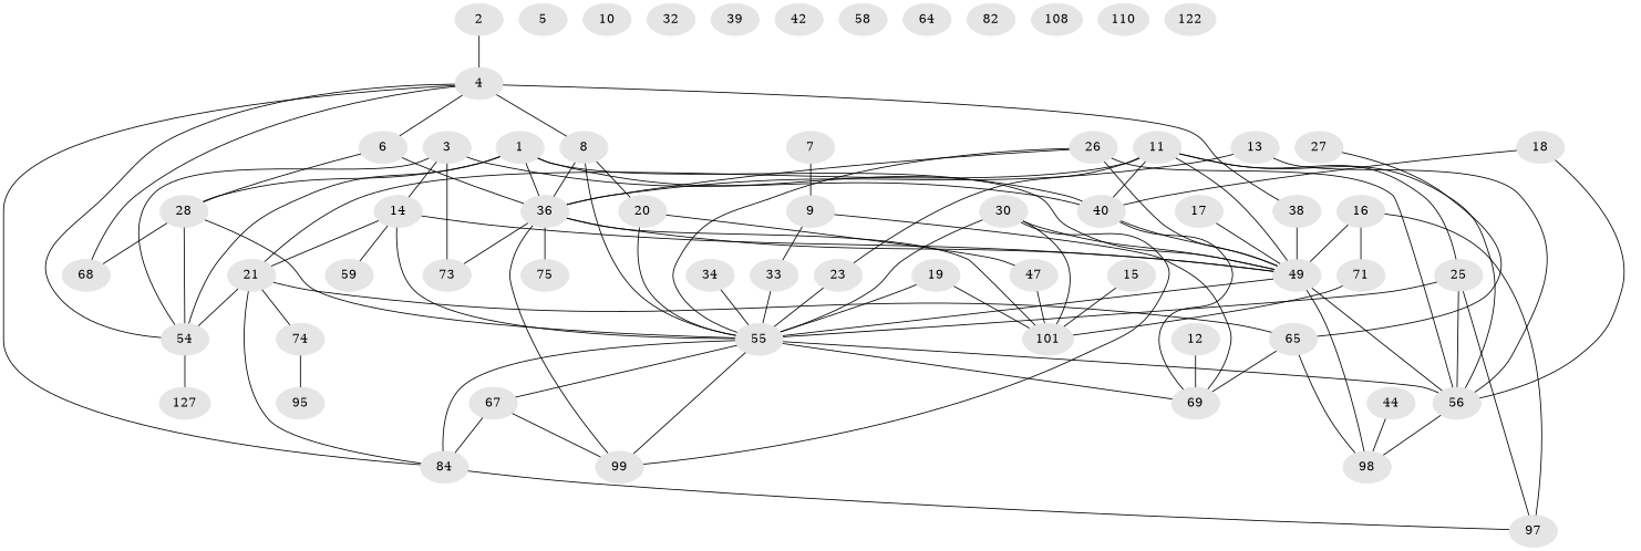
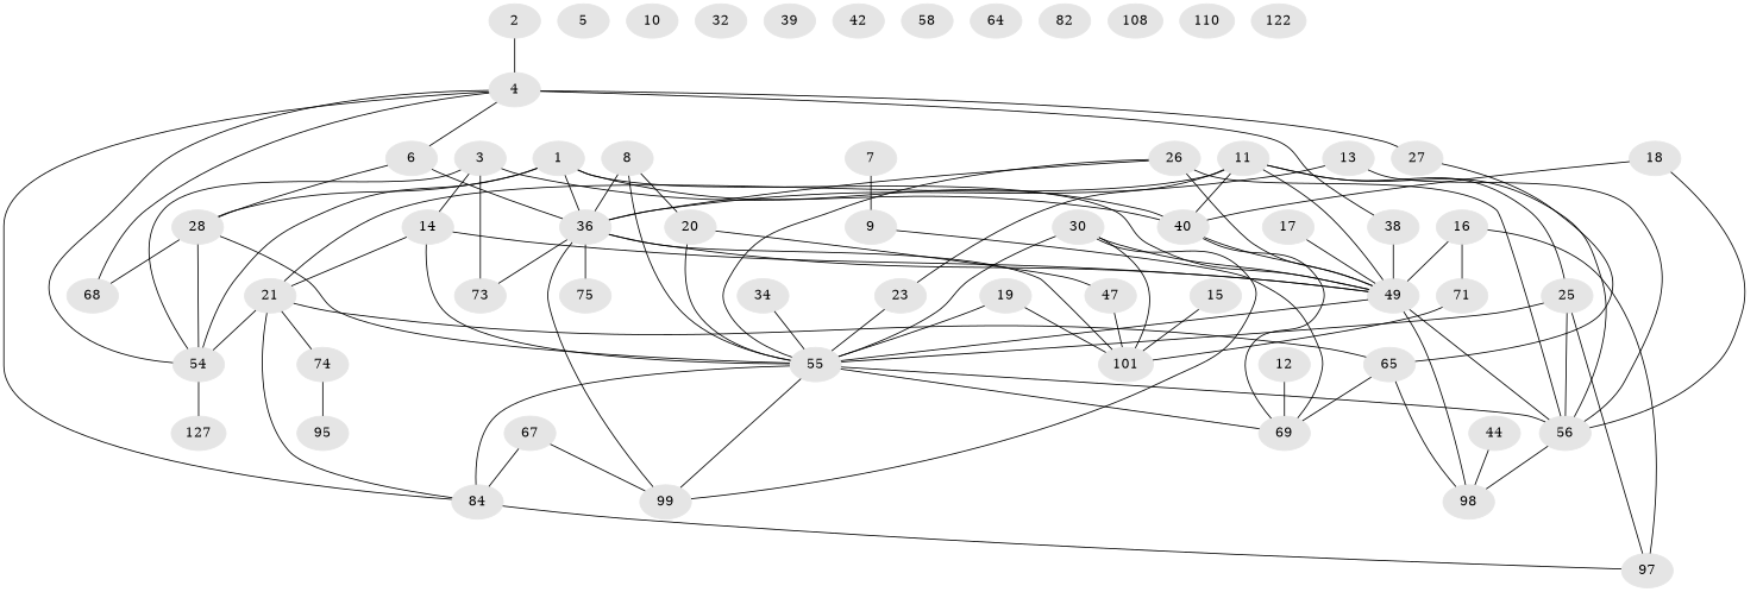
  graph {
    node [color=gray90 style=filled]
    1 [super="+77"]
    28 [super="+80+61"]
    36 [super="+52"]
    40 [super="+76"]
    49 [super="+120+53+50+60"]
    54 [super="+105+62"]
    68
    55 [super="+78+63+112+119"]
    73
    101
    99 [super="+100"]
    75
    69 [super="+90"]
    56 [super="+81+72"]
    98
    127
    4 [super="+71+45"]
    6
    27 [super="+31"]
    38
    84 [super="+126"]
    2
    14 [super="+24"]
    21 [super="+103+37+66"]
-   59
    3
    65
    97
    5
    9 [super="+29"]
-   33
    7
    20 [super="+51"]
    47
    8
    67
    10 [super="+114"]
    11 [super="+57+92"]
    23
    25 [super="+87+35"]
    74 [super="+85"]
    12
    13
    15
    16 [super="+89+91"]
    n46 [label=71]
    17
    18 [super="+43"]
    19 [super="+22"]
    95
    26 [super="+46"]
    30 [super="+41+106+70"]
    32 [super="+86"]
    34
    39
    42
    44
    58
    64
    82
    108
    110
    122
    1 -- 28
    1 -- 36
    1 -- 40
    1 -- 49
    1 -- 54
    28 -- 54
    28 -- 68
    28 -- 55
    36 -- 49
    36 -- 73
    36 -- 101
    36 -- 99
    36 -- 75
    40 -- 49
    40 -- 69
    49 -- 55
    49 -- 56
    49 -- 98
    54 -- 127
    55 -- 99
    55 -- 69
    55 -- 56
    55 -- 84 [weight=2]
-   55 -- 67
    56 -- 98
    4 -- 54
    4 -- 68 [weight=2]
    4 -- 6
-   4 -- 8 [weight=2]
+   4 -- 27 [weight=2]
    4 -- 38
    4 -- 84
    6 -- 28
    6 -- 36
    27 -- 65
    38 -- 49
    84 -- 97
    2 -- 4
    14 -- 49
    14 -- 55
    14 -- 21
-   14 -- 59
    21 -- 54 [weight=2]
    21 -- 84
    21 -- 65
    21 -- 74
    3 -- 40
    3 -- 54
    3 -- 73
    3 -- 14
    65 -- 69
    65 -- 98
    9 -- 69
-   9 -- 33
-   33 -- 55 [weight=2]
    7 -- 9
    20 -- 55
    20 -- 47
    47 -- 101
    8 -- 36
    8 -- 55
    8 -- 20
    67 -- 99
    67 -- 84
    11 -- 40
    11 -- 49 [weight=2]
    11 -- 56
    11 -- 21 [weight=2]
    11 -- 23
    11 -- 25
    23 -- 55 [weight=2]
    25 -- 55
    25 -- 56
    25 -- 97
    74 -- 95
    12 -- 69
    13 -- 36
    13 -- 56
    15 -- 101
    16 -- 49 [weight=2]
    16 -- 97
    16 -- n46
    n46 -- 101
    17 -- 49
    18 -- 40
    18 -- 56
    19 -- 55
    19 -- 101
    26 -- 36
    26 -- 49 [weight=2]
    26 -- 55
    26 -- 56
    30 -- 49
    30 -- 55
    30 -- 101
    30 -- 99
    34 -- 55
    44 -- 98
  }
